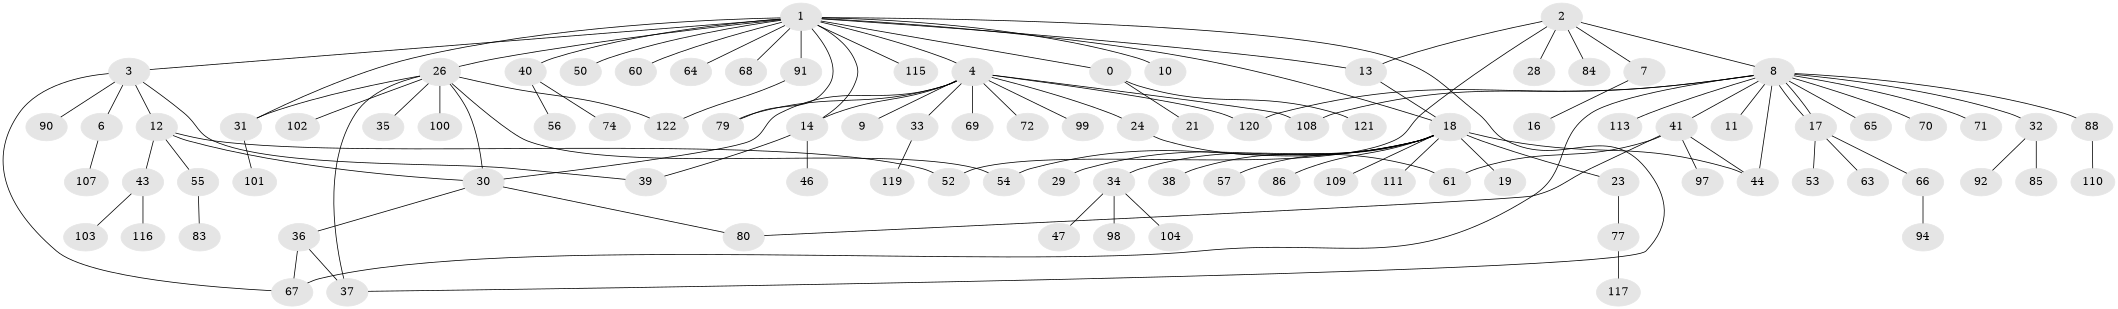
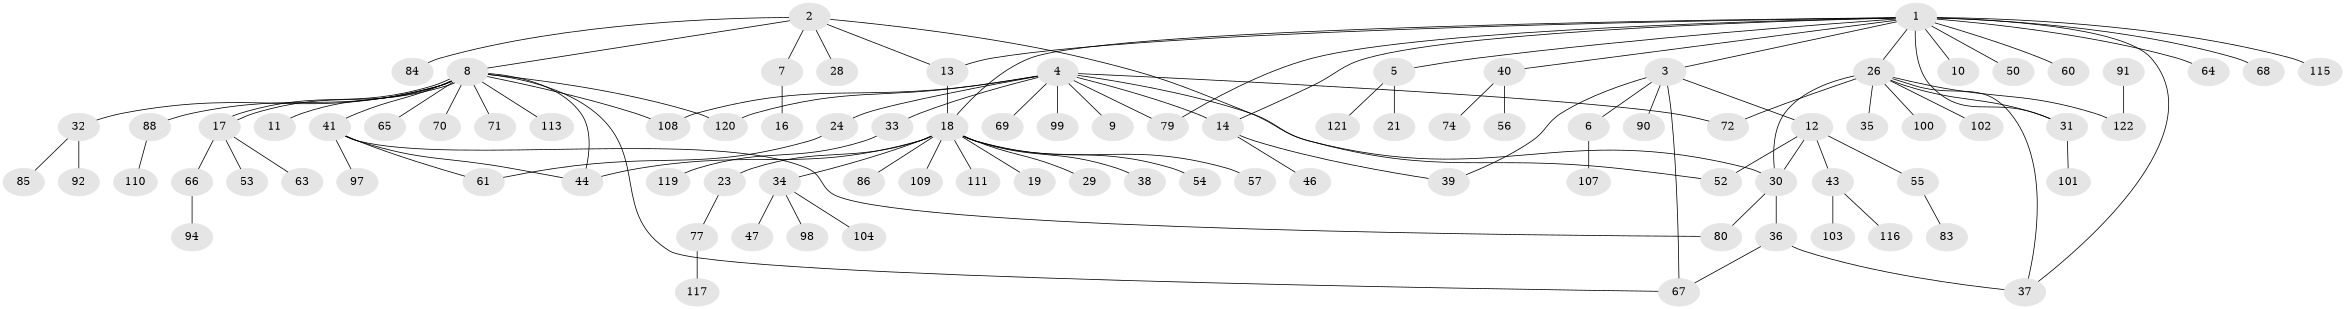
  graph {
    node [color=gray90 style=filled]
    1 [super="+118"]
    3 [super="+105"]
    4 [super="+28"]
-   5 [super="+58" label=0]
+   5 [super="+58"]
    10
    13 [super="+75"]
    14 [super="+15"]
    18 [super="+25"]
    26 [super="+27"]
    31 [super="+89"]
    40
    50
    60 [super="+106"]
    64
    68
    79 [super="+81"]
    n17 [label=37]
    91
    115
    2 [super="+49"]
    7
    8 [super="+42"]
    52
    n24 [label=28]
    84
    6 [super="+22"]
    12 [super="+112"]
    39
    67 [super="+114"]
    90
    9
    24 [super="+96"]
    30 [super="+62"]
    33
    69
    72
    99
    108
    120
    21
    121
    46
    44 [super="+59"]
    19
    23
    29
    34 [super="+37"]
    38
    54
    57
    86
    109
    111
    35
    100
    102
    122
    101
    56
    74
    16
    11 [super="+20"]
    17 [super="+73"]
    32 [super="+55"]
    41 [super="+51"]
    65
    70
    71
    88
    113
    107
    43
    n73 [label=55 super="+48"]
    61 [super="+76"]
    36
    80 [super="+93"]
    119
    53
    63
    66 [super="+82"]
    85
    92
    97
    110
    103
    116
    83
    94
    77
    47
    98
    104
    117
    1 -- 3
-   1 -- 4
    1 -- 5
    1 -- 10
    1 -- 13
    1 -- 14
    1 -- 18
    1 -- 26
    1 -- 31 [weight=2]
    1 -- 40
    1 -- 50
    1 -- 60
    1 -- 64
    1 -- 68
    1 -- 79
    1 -- n17
-   1 -- 91
    1 -- 115
    3 -- 6
    3 -- 12
    3 -- 39
    3 -- 67
    3 -- 90
    4 -- 14
    4 -- 79
    4 -- 9
    4 -- 24
    4 -- 30
    4 -- 33
    4 -- 69
    4 -- 72
    4 -- 99
    4 -- 108
    4 -- 120
    5 -- 21
    5 -- 121
    13 -- 18
    14 -- 39
    14 -- 46
    18 -- 44
    18 -- 19
    18 -- 23
    18 -- 29
    18 -- 34
    18 -- 38
    18 -- 54
    18 -- 57
    18 -- 86
    18 -- 109
    18 -- 111
    26 -- 31
    26 -- n17
    26 -- 30
-   26 -- 54
+   26 -- 72
    26 -- 35
    26 -- 100
    26 -- 102
    26 -- 122
    31 -- 101
    40 -- 56
    40 -- 74
    91 -- 122
    2 -- 13
    2 -- 7
    2 -- 8
    2 -- 52
    2 -- n24
    2 -- 84
    7 -- 16
    8 -- 67
    8 -- 108
    8 -- 120
    8 -- 44
    8 -- 11
    8 -- 17
    8 -- 17
    8 -- 32
    8 -- 41
    8 -- 65
    8 -- 70
    8 -- 71
    8 -- 88
    8 -- 113
    6 -- 107
    12 -- 52
    12 -- 30
    12 -- 43
    12 -- n73
    24 -- 61
    30 -- 36
    30 -- 80
    33 -- 119
    23 -- 77
    34 -- 47
    34 -- 98
    34 -- 104
    17 -- 53
    17 -- 63
    17 -- 66
    32 -- 85
    32 -- 92
    41 -- 44
    41 -- 61
    41 -- 80
    41 -- 97
    88 -- 110
    43 -- 103
    43 -- 116
    n73 -- 83
    36 -- n17
    36 -- 67
    66 -- 94
    77 -- 117
  }
